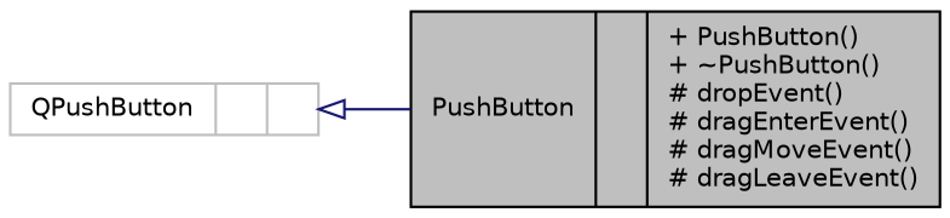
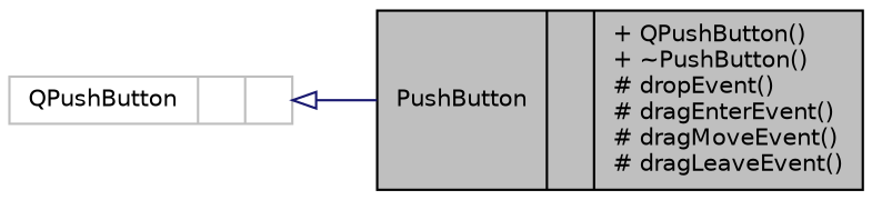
  digraph {
    rankdir=LR
    node [fontname=Helvetica fontsize=10 shape=record style=filled]
-   n1 [color=black fillcolor=grey75 fontcolor=black height=0.2 label="{PushButton\n||+ PushButton()\l+ ~PushButton()\l# dropEvent()\l# dragEnterEvent()\l# dragMoveEvent()\l# dragLeaveEvent()\l}" width=0.4]
+   n1 [color=black fillcolor=grey75 fontcolor=black height=0.2 label="{PushButton\n||+ QPushButton()\l+ ~PushButton()\l# dropEvent()\l# dragEnterEvent()\l# dragMoveEvent()\l# dragLeaveEvent()\l}" width=0.4]
    n2 [color=grey75 fillcolor=white height=0.2 label="{QPushButton\n||}" width=0.4]
    n2 -> n1 [arrowtail=onormal color=midnightblue dir=back fontname=Helvetica fontsize=10 labelfontname=Helvetica labelfontsize=10 style=solid]
  }
